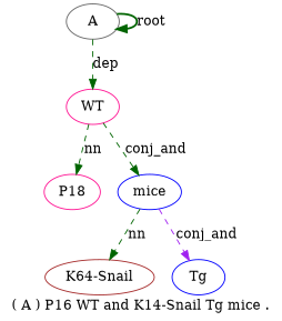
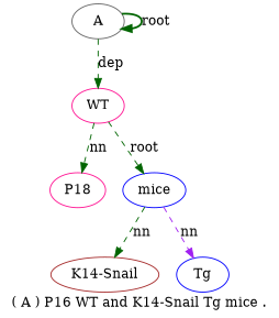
  digraph {
    label="( A ) P16 WT and K14-Snail Tg mice ."
    node [color=deeppink fillcolor=white style=filled]
    edge [color=darkgreen style=dashed]
    n1 [color=gray40 label=A]
    n2 [label=WT]
    n3 [label=P18]
    n4 [color=blue label=mice]
-   n5 [color=brown label="K64-Snail"]
+   n5 [color=brown label="K14-Snail"]
    n6 [color=blue label=Tg]
    n1 -> n1 [label=root style=bold]
    n1 -> n2 [label=dep]
    n2 -> n3 [label=nn]
-   n2 -> n4 [label=conj_and]
+   n2 -> n4 [label=root]
    n4 -> n5 [label=nn]
-   n4 -> n6 [color=purple label=conj_and]
+   n4 -> n6 [color=purple label=nn]
  }
